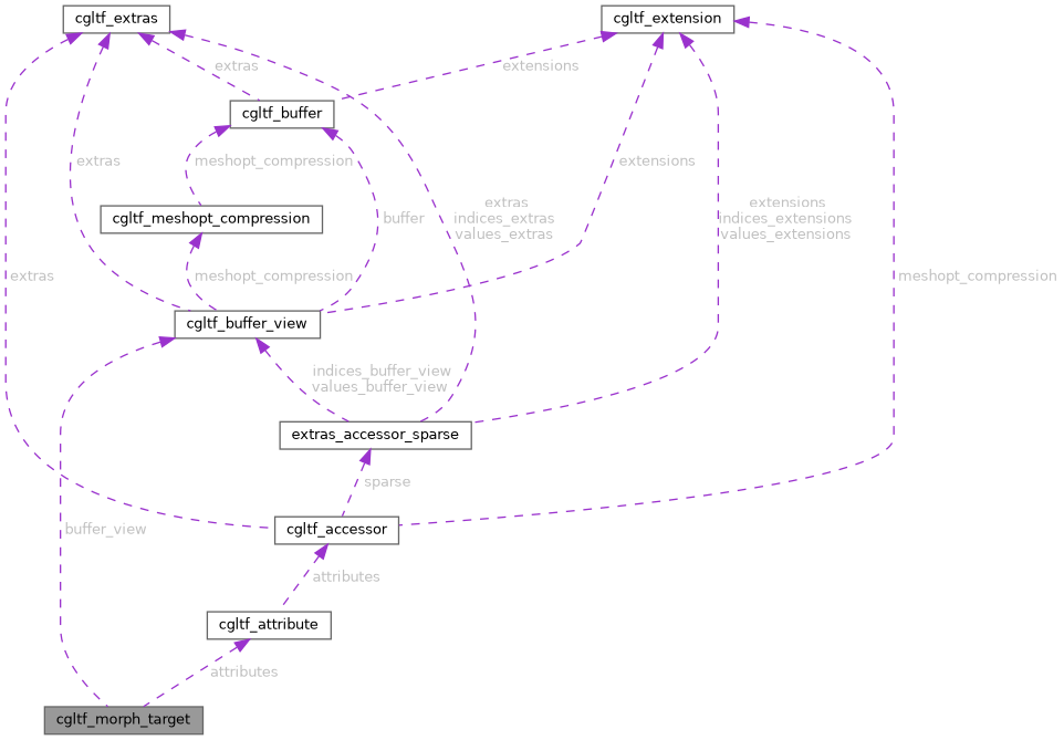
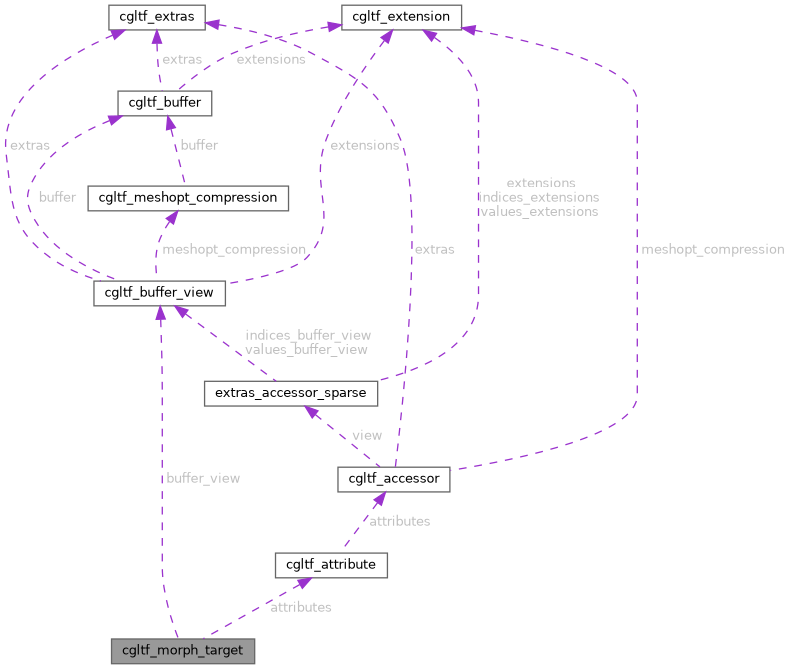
  digraph {
    fontname="DejaVu Sans"
    node [color=gray40 fillcolor=white fontname="DejaVu Sans" fontsize=10 shape=box style=filled]
    edge [color=darkorchid3 dir=back fontcolor=grey fontname="DejaVu Sans" fontsize=10 labelfontname=Helvetica labelfontsize=10 style=dashed]
    n1 [fillcolor=grey60 fontcolor=black height=0.2 label=cgltf_morph_target width=0.4]
    n2 [height=0.2 label=cgltf_attribute width=0.4]
    n3 [height=0.2 label=cgltf_accessor width=0.4]
    n4 [height=0.2 label=cgltf_buffer_view width=0.4]
    n5 [height=0.2 label=extras_accessor_sparse width=0.4]
    n6 [height=0.2 label=cgltf_buffer width=0.4]
    n7 [height=0.2 label=cgltf_meshopt_compression width=0.4]
    n8 [height=0.2 label=cgltf_extras width=0.4]
    n9 [height=0.2 label=cgltf_extension width=0.4]
    n2 -> n1 [label=" attributes"]
    n3 -> n2 [label=" attributes"]
    n4 -> n1 [label=" buffer_view"]
    n4 -> n5 [label=" indices_buffer_view\nvalues_buffer_view"]
-   n5 -> n3 [label=" sparse"]
+   n5 -> n3 [label=" view"]
    n6 -> n4 [label=" buffer"]
-   n6 -> n7 [label=" meshopt_compression"]
+   n6 -> n7 [label=" buffer"]
    n7 -> n4 [label=" meshopt_compression"]
    n8 -> n3 [label=" extras"]
    n8 -> n4 [label=" extras"]
-   n8 -> n5 [label=" extras\nindices_extras\nvalues_extras"]
    n8 -> n6 [label=" extras"]
    n9 -> n3 [label=" meshopt_compression"]
    n9 -> n4 [label=" extensions"]
    n9 -> n5 [label=" extensions\nindices_extensions\nvalues_extensions"]
    n9 -> n6 [label=" extensions"]
  }
